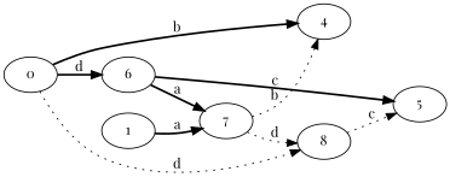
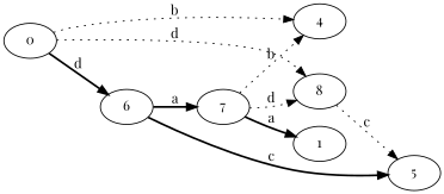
  strict digraph {
    fontname="Playfair Display"
    rankdir=LR
    node [fontname="Playfair Display"]
    edge [fontname="Playfair Display" style=dotted]
    0
    4
    6
    8
    n5 [label=7]
    5
    1
-   0 -> 4 [label=b style=bold]
+   0 -> 4 [label=b]
    0 -> 6 [label=d style=bold]
    0 -> 8 [label=d]
    6 -> n5 [label=a style=bold]
    6 -> 5 [label=c style=bold]
    8 -> 5 [label=c]
    n5 -> 4 [label=b]
    n5 -> 8 [label=d]
-   1 -> n5 [label=a style=bold]
+   n5 -> 1 [label=a style=bold]
  }
